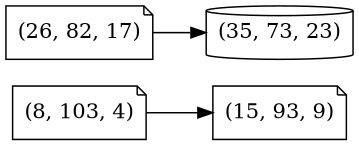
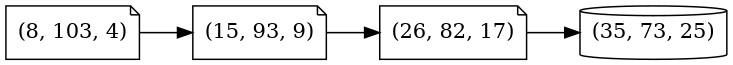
  digraph {
    rankdir=LR
    node [shape=note]
    n1 [label="(8, 103, 4)"]
    "(15, 93, 9)"
    "(26, 82, 17)"
-   "(35, 73, 25)" [shape=cylinder label="(35, 73, 23)"]
+   "(35, 73, 25)" [shape=cylinder]
    n1 -> "(15, 93, 9)"
+   "(15, 93, 9)" -> "(26, 82, 17)"
    "(26, 82, 17)" -> "(35, 73, 25)"
  }
